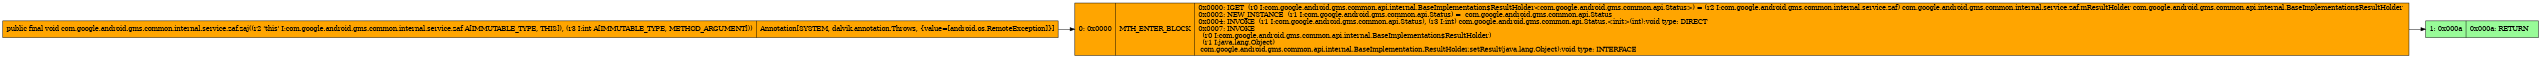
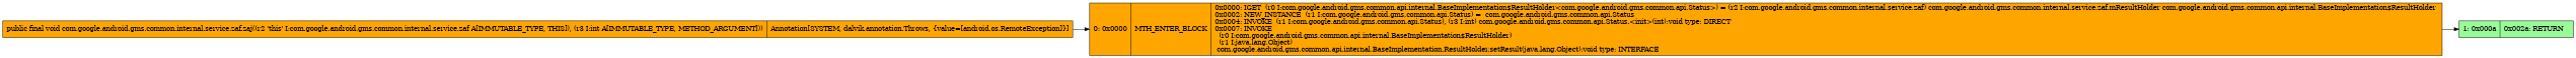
  digraph {
    rankdir=LR
    node [shape=record style=filled fillcolor=orange]
    n1 [label="{0\:\ 0x0000|MTH_ENTER_BLOCK\l|0x0000: IGET  (r0 I:com.google.android.gms.common.api.internal.BaseImplementation$ResultHolder\<com.google.android.gms.common.api.Status\>) = (r2 I:com.google.android.gms.common.internal.service.zaf) com.google.android.gms.common.internal.service.zaf.mResultHolder com.google.android.gms.common.api.internal.BaseImplementation$ResultHolder \l0x0002: NEW_INSTANCE  (r1 I:com.google.android.gms.common.api.Status) =  com.google.android.gms.common.api.Status \l0x0004: INVOKE  (r1 I:com.google.android.gms.common.api.Status), (r3 I:int) com.google.android.gms.common.api.Status.\<init\>(int):void type: DIRECT \l0x0007: INVOKE  \l  (r0 I:com.google.android.gms.common.api.internal.BaseImplementation$ResultHolder)\l  (r1 I:java.lang.Object)\l com.google.android.gms.common.api.internal.BaseImplementation.ResultHolder.setResult(java.lang.Object):void type: INTERFACE \l}"]
-   n2 [label="{1\:\ 0x000a|0x000a: RETURN   \l}" fillcolor=palegreen]
+   n2 [label="{1\:\ 0x000a|0x002a: RETURN   \l}" fillcolor=palegreen]
    n3 [label="{public final void com.google.android.gms.common.internal.service.zaf.zaj((r2 'this' I:com.google.android.gms.common.internal.service.zaf A[IMMUTABLE_TYPE, THIS]), (r3 I:int A[IMMUTABLE_TYPE, METHOD_ARGUMENT]))  | Annotation[SYSTEM, dalvik.annotation.Throws, \{value=[android.os.RemoteException]\}]\l}"]
    n1 -> n2
    n3 -> n1
  }
